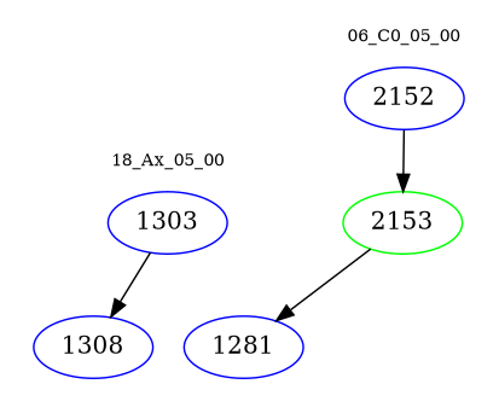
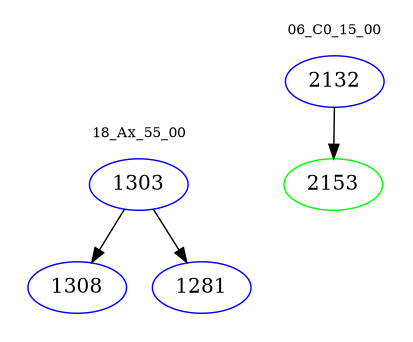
  digraph {
    node [color=blue]
    edge [color=black]
    n1 [label=1303]
    n2 [label=1281]
    n3 [label=1308]
-   n4 [label=2152]
+   n4 [label=2132]
    n5 [color=green label=2153]
    subgraph cluster_1 {
      color=white
      fontsize=10
-     label="18_Ax_05_00"
+     label="18_Ax_55_00"
      n1
      n2
      n3
    }
    subgraph cluster_2 {
      color=white
      fontsize=10
-     label="06_C0_05_00"
+     label="06_C0_15_00"
      n4
      n5
    }
-   n5 -> n2
+   n1 -> n2
    n1 -> n3
    n4 -> n5
  }
